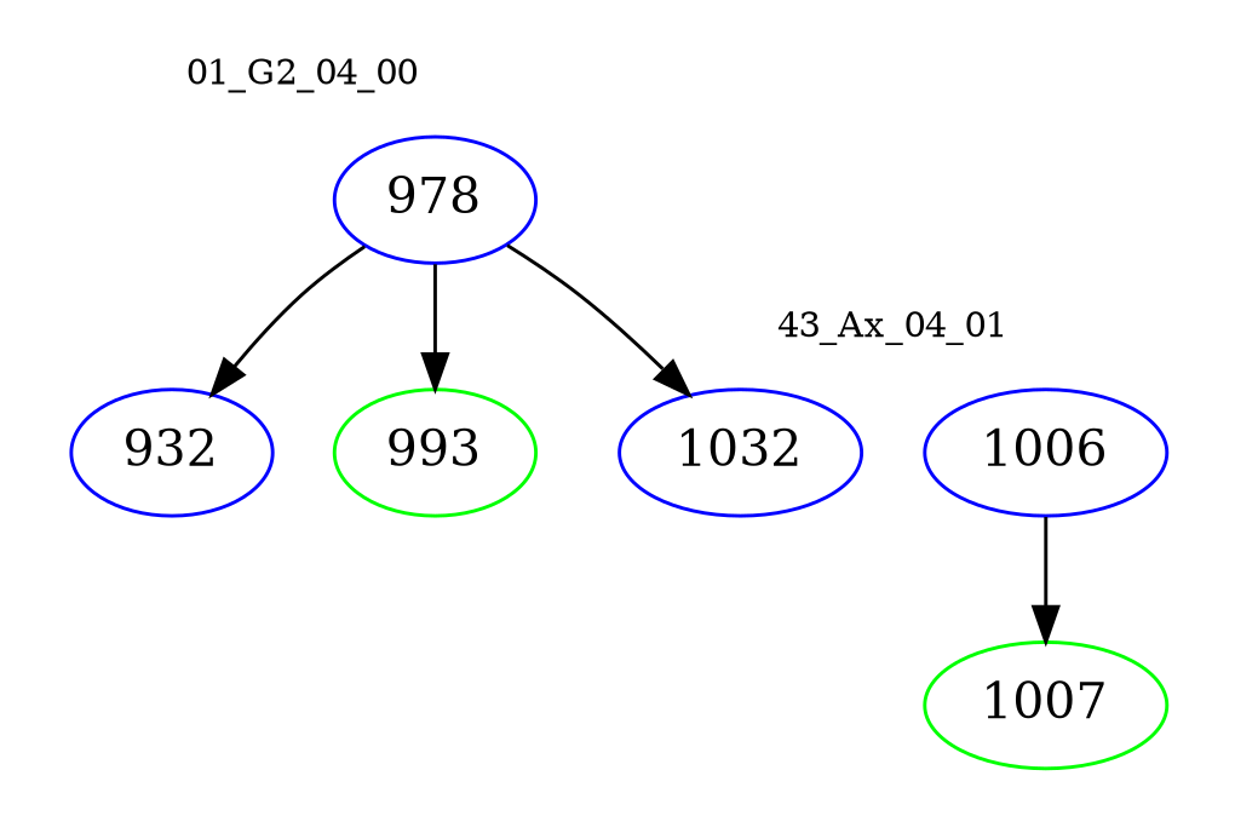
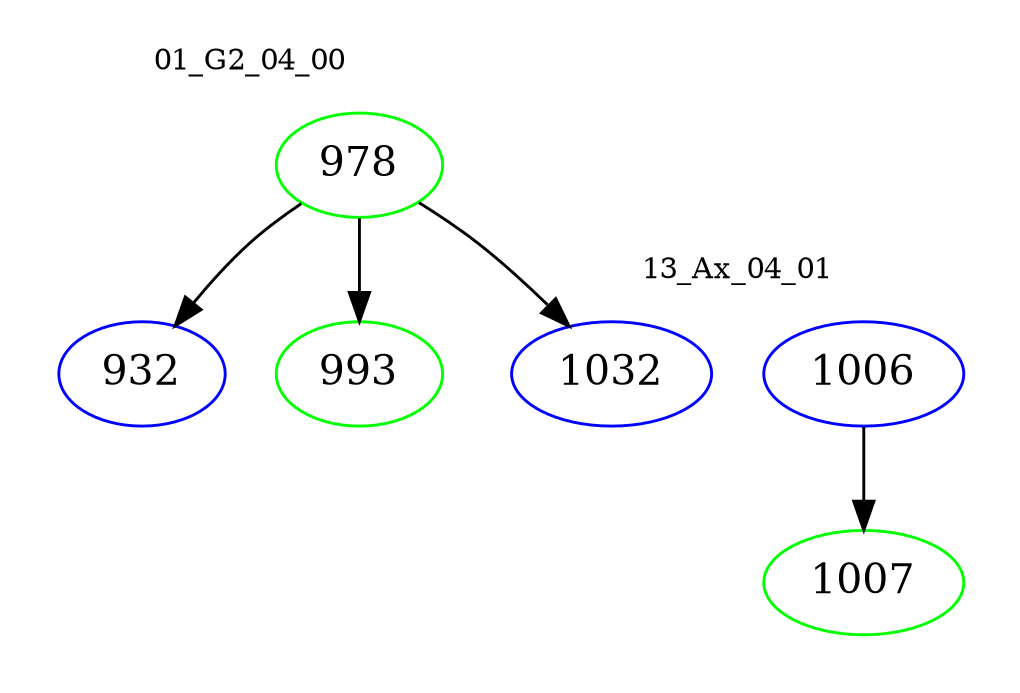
  digraph {
    node [color=blue]
    edge [color=black]
    n1 [label=1006]
    n2 [color=green label=1007]
    n3 [label=1032]
-   n4 [label=978]
+   n4 [color=green label=978]
    n5 [label=932]
    n6 [color=green label=993]
    subgraph cluster_1 {
      color=white
      fontsize=10
-     label="43_Ax_04_01"
+     label="13_Ax_04_01"
      n1
      n2
      n3
    }
    subgraph cluster_2 {
      color=white
      fontsize=10
      label="01_G2_04_00"
      n4
      n5
      n6
    }
    n1 -> n2
    n4 -> n3
    n4 -> n5
    n4 -> n6
  }
